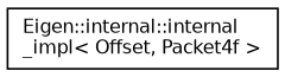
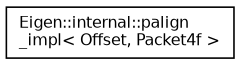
  digraph {
    rankdir=LR
-   n1 [color=black fillcolor=white fontname=Helvetica fontsize=10 height=0.2 label="Eigen::internal::internal\l_impl\< Offset, Packet4f \>" shape=record style=filled width=0.4]
+   n1 [color=black fillcolor=white fontname=Helvetica fontsize=10 height=0.2 label="Eigen::internal::palign\l_impl\< Offset, Packet4f \>" shape=record style=filled width=0.4]
  }
